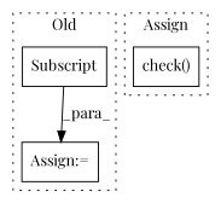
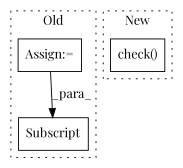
  digraph {
    fontname="Playfair Display"
    node [shape=box fontname="Playfair Display"]
    n1 [a=63 l="22,0" label=Subscript s="1216,0"]
    n2 [a=68 l=3 label="Assign:=" s=1213]
    n3 [a=75 l=36 label="check()" s=1198]
    subgraph cluster_1 {
      label=Old
      style=dotted
      n1
      n2
    }
    subgraph cluster_2 {
-     label=Assign
+     label=New
      style=dotted
      n3
    }
-   n1 -> n2 [label=_para_ fontname="Playfair Display"]
+   n2 -> n1 [label=_para_ fontname="Playfair Display"]
  }
